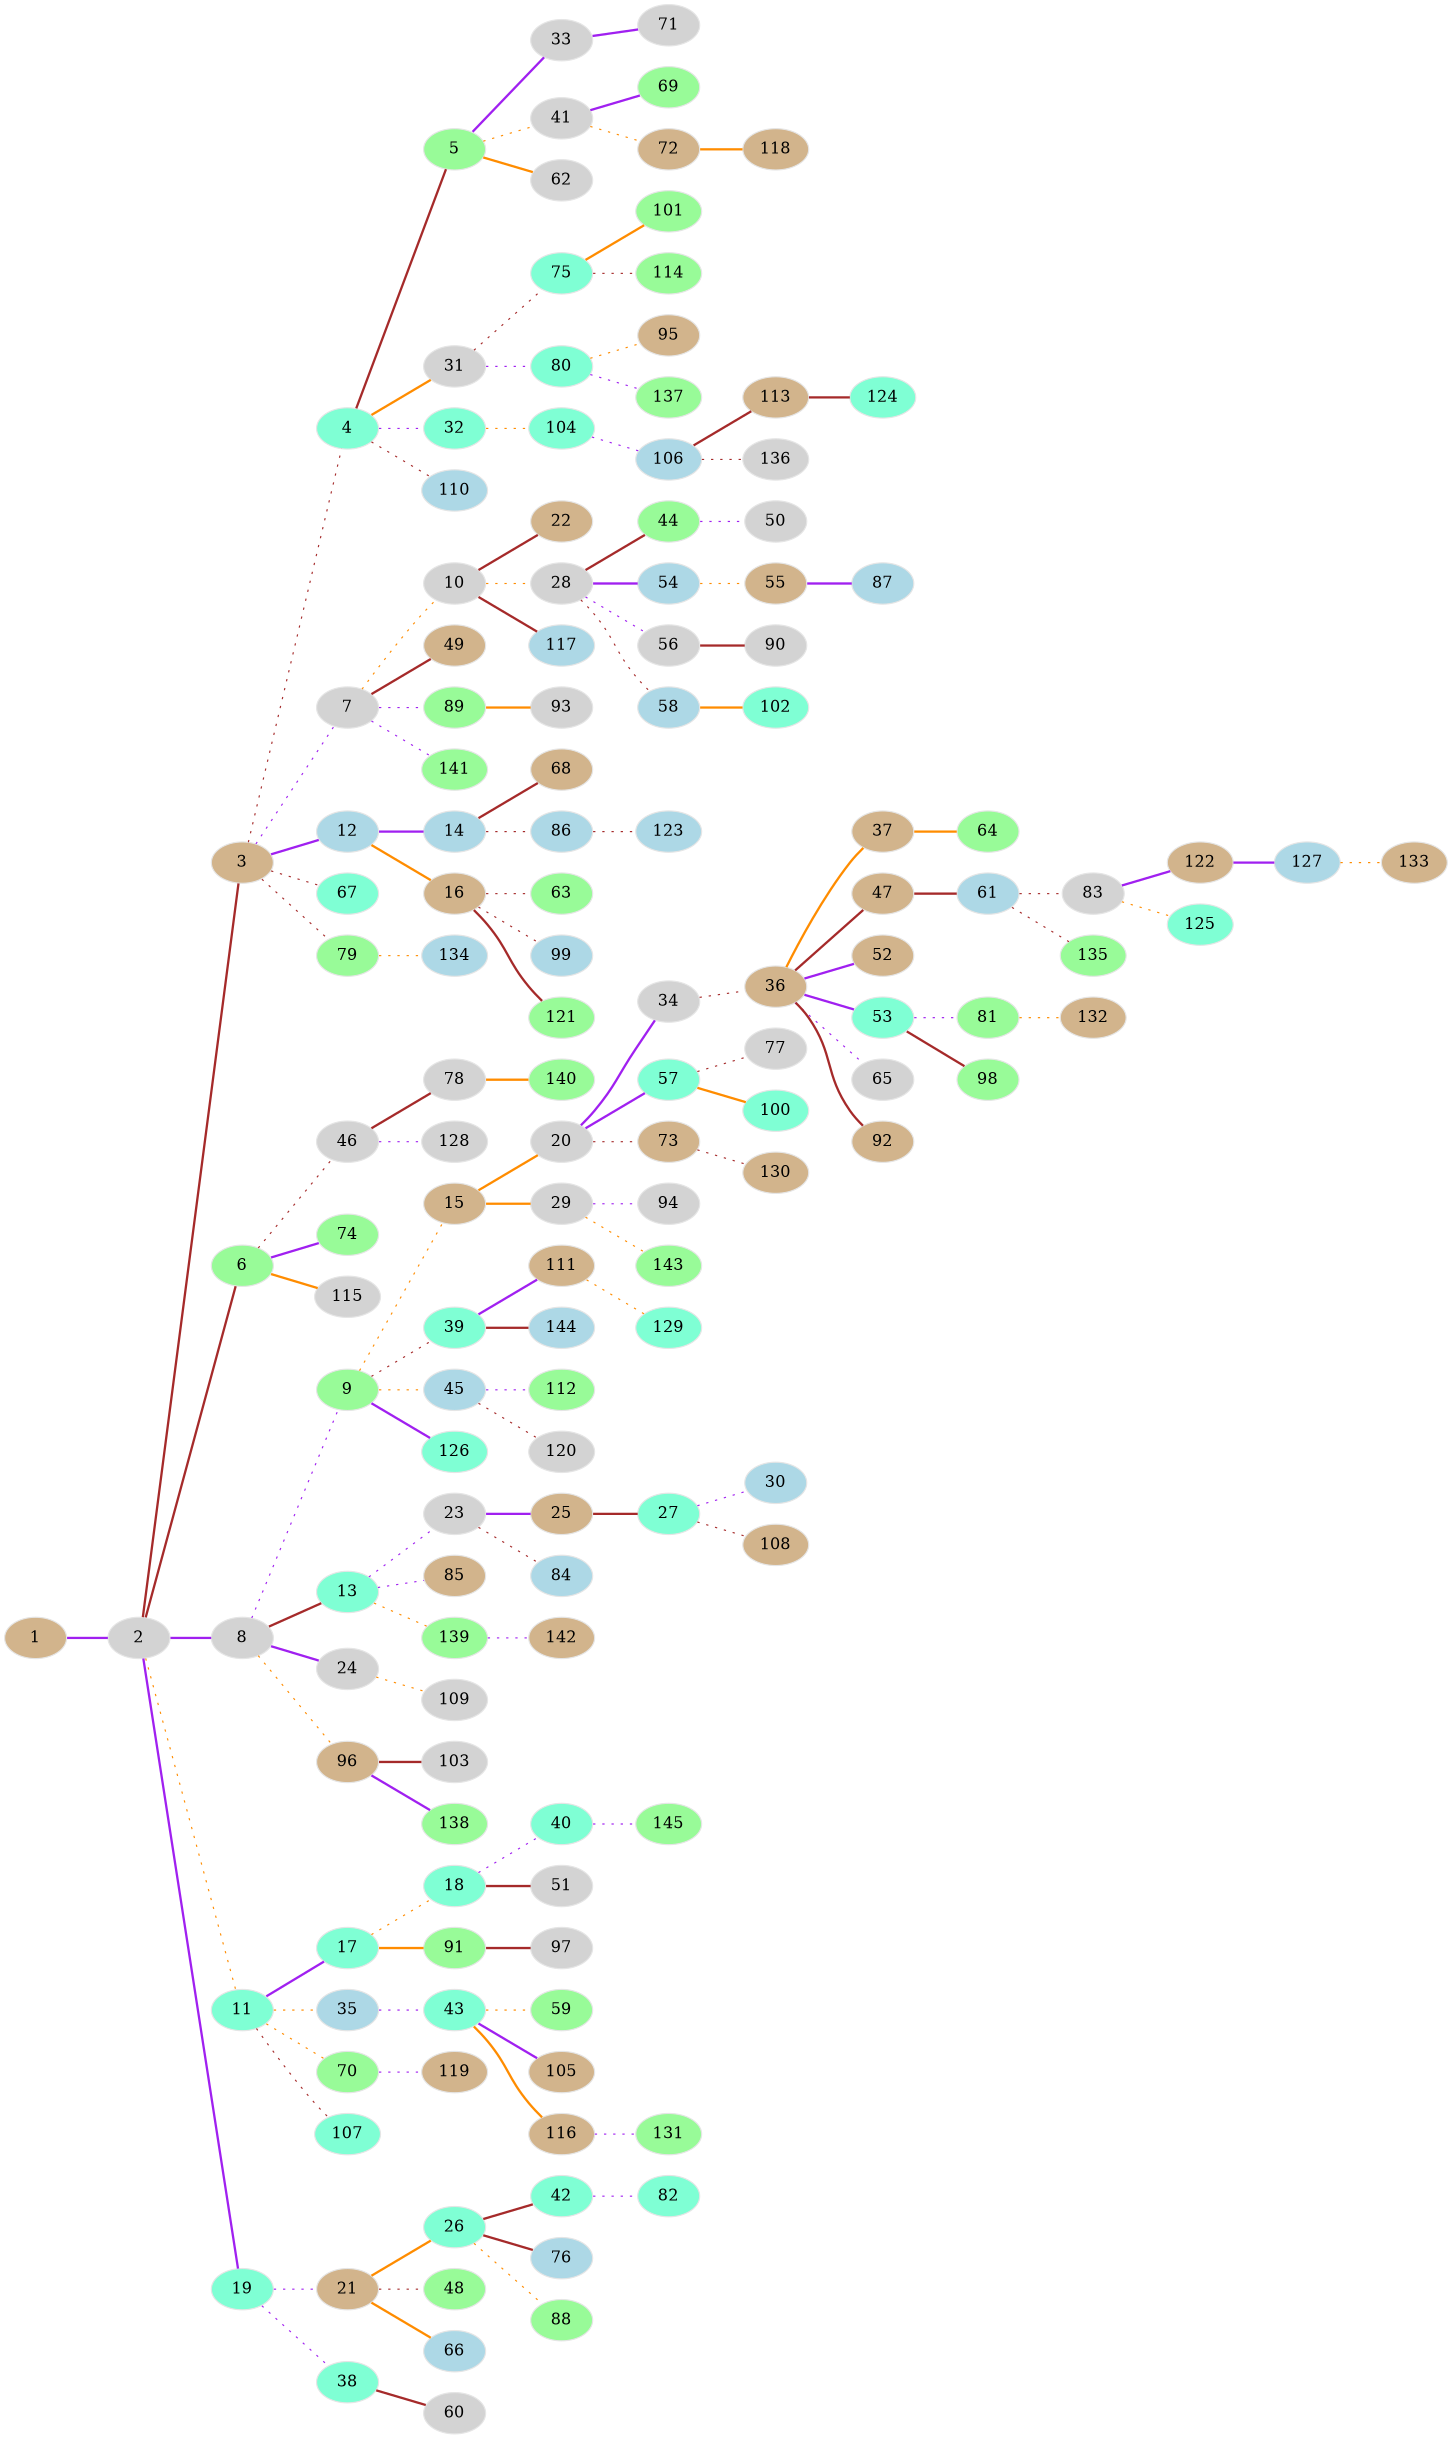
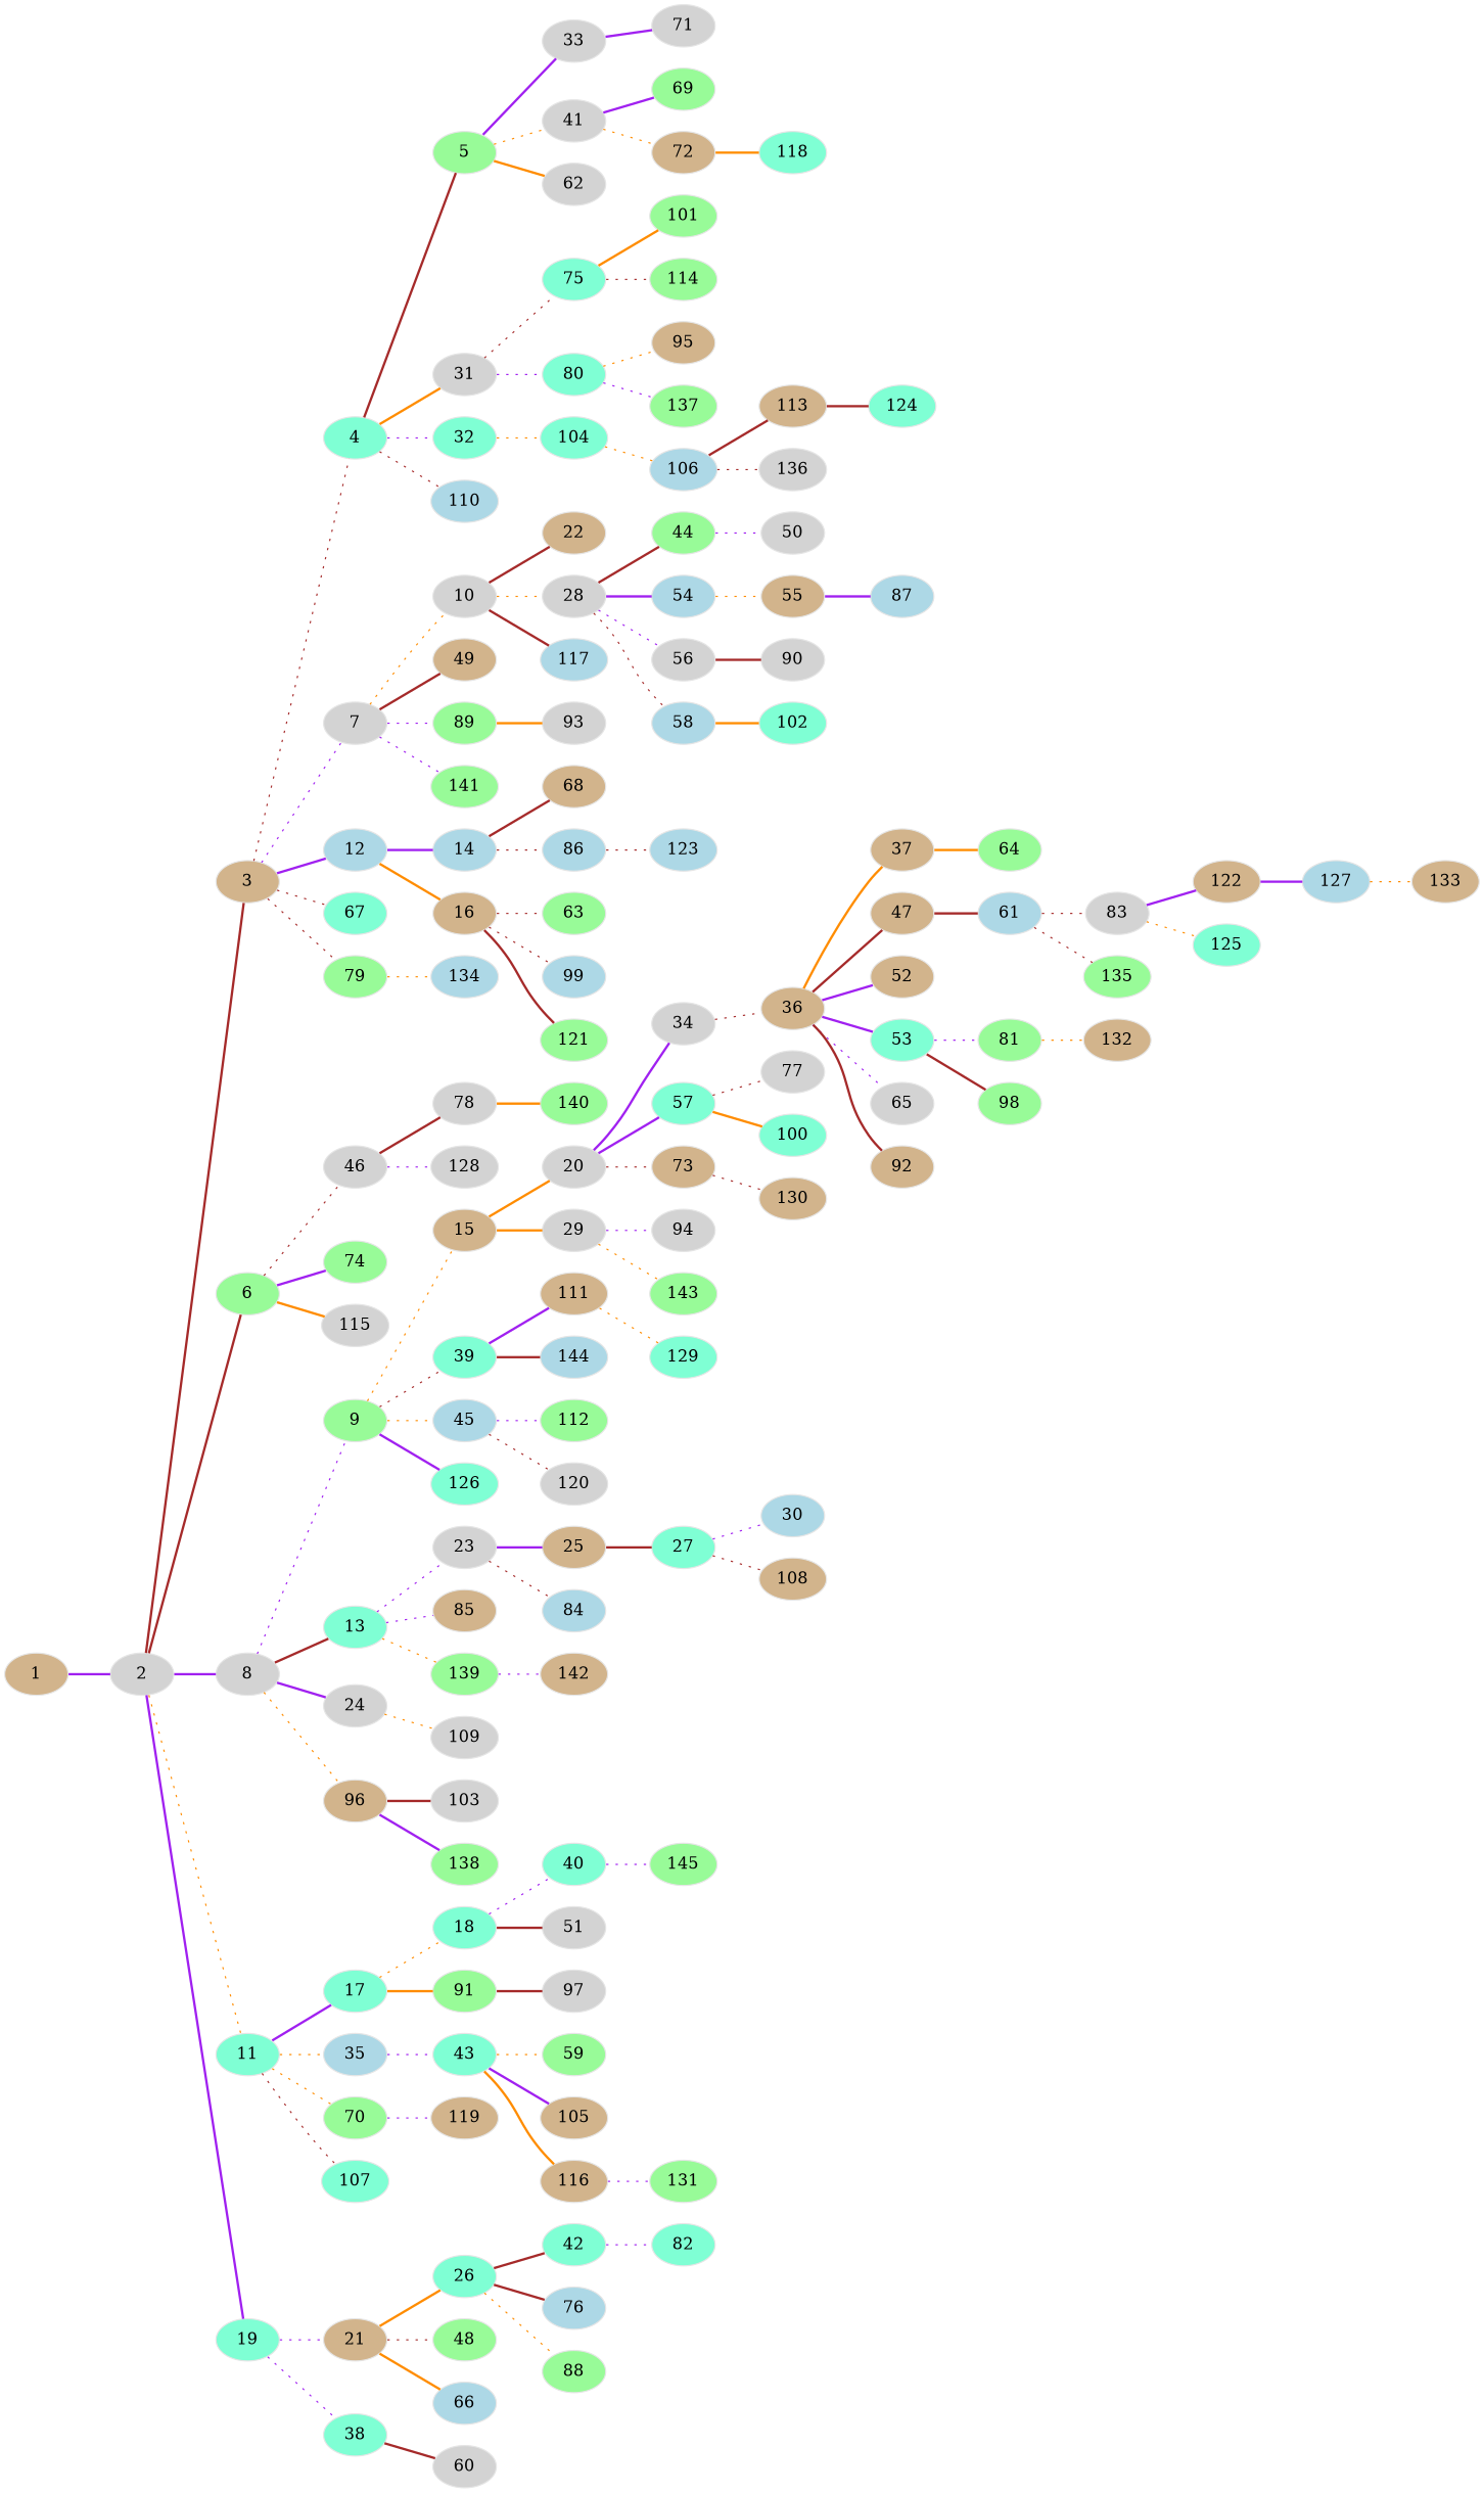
  graph {
    rankdir=LR
    node [color=gray90 fillcolor=lightgrey style=filled]
    edge [color=purple style=dotted]
    1 [fillcolor=tan]
    2
    3 [fillcolor=tan]
    6 [fillcolor=palegreen]
    8
    11 [fillcolor=aquamarine]
    19 [fillcolor=aquamarine]
    4 [fillcolor=aquamarine]
    7
    12 [fillcolor=lightblue]
    67 [fillcolor=aquamarine]
    79 [fillcolor=palegreen]
    46
    74 [fillcolor=palegreen]
    115
    9 [fillcolor=palegreen]
    13 [fillcolor=aquamarine]
    24
    96 [fillcolor=tan]
    17 [fillcolor=aquamarine]
    35 [fillcolor=lightblue]
    70 [fillcolor=palegreen]
    107 [fillcolor=aquamarine]
    21 [fillcolor=tan]
    38 [fillcolor=aquamarine]
    5 [fillcolor=palegreen]
    31
    32 [fillcolor=aquamarine]
    110 [fillcolor=lightblue]
    10
    49 [fillcolor=tan]
    89 [fillcolor=palegreen]
    141 [fillcolor=palegreen]
    14 [fillcolor=lightblue]
    16 [fillcolor=tan]
    134 [fillcolor=lightblue]
    33
    41
    62
    75 [fillcolor=aquamarine]
    80 [fillcolor=aquamarine]
    104 [fillcolor=aquamarine]
    71
    69 [fillcolor=palegreen]
    72 [fillcolor=tan]
    78
    128
    22 [fillcolor=tan]
    28
    117 [fillcolor=lightblue]
    93
    15 [fillcolor=tan]
    39 [fillcolor=aquamarine]
    45 [fillcolor=lightblue]
    126 [fillcolor=aquamarine]
    23
    85 [fillcolor=tan]
    139 [fillcolor=palegreen]
    109
    103
    138 [fillcolor=palegreen]
    20
    29
    111 [fillcolor=tan]
    144 [fillcolor=lightblue]
    112 [fillcolor=palegreen]
    120
    44 [fillcolor=palegreen]
    54 [fillcolor=lightblue]
    56
    58 [fillcolor=lightblue]
    18 [fillcolor=aquamarine]
    91 [fillcolor=palegreen]
    43 [fillcolor=aquamarine]
    119 [fillcolor=tan]
    68 [fillcolor=tan]
    86 [fillcolor=lightblue]
    63 [fillcolor=palegreen]
    99 [fillcolor=lightblue]
    121 [fillcolor=palegreen]
    25 [fillcolor=tan]
    84 [fillcolor=lightblue]
    142 [fillcolor=tan]
    123 [fillcolor=lightblue]
    34
    57 [fillcolor=aquamarine]
    73 [fillcolor=tan]
    94
    143 [fillcolor=palegreen]
    40 [fillcolor=aquamarine]
    51
    97
    145 [fillcolor=palegreen]
    26 [fillcolor=aquamarine]
    48 [fillcolor=palegreen]
    66 [fillcolor=lightblue]
    60
    36 [fillcolor=tan]
    77
    100 [fillcolor=aquamarine]
    130 [fillcolor=tan]
    42 [fillcolor=aquamarine]
    76 [fillcolor=lightblue]
    88 [fillcolor=palegreen]
    27 [fillcolor=aquamarine]
    30 [fillcolor=lightblue]
    108 [fillcolor=tan]
    82 [fillcolor=aquamarine]
    50
    55 [fillcolor=tan]
    90
    102 [fillcolor=aquamarine]
    101 [fillcolor=palegreen]
    114 [fillcolor=palegreen]
    95 [fillcolor=tan]
    137 [fillcolor=palegreen]
    106 [fillcolor=lightblue]
    37 [fillcolor=tan]
    47 [fillcolor=tan]
    52 [fillcolor=tan]
    53 [fillcolor=aquamarine]
    65
    92 [fillcolor=tan]
    59 [fillcolor=palegreen]
    105 [fillcolor=tan]
    116 [fillcolor=tan]
    64 [fillcolor=palegreen]
    61 [fillcolor=lightblue]
    81 [fillcolor=palegreen]
    98 [fillcolor=palegreen]
    129 [fillcolor=aquamarine]
-   118 [fillcolor=tan]
+   118 [fillcolor=aquamarine]
    131 [fillcolor=palegreen]
    140 [fillcolor=palegreen]
    83
    135 [fillcolor=palegreen]
    132 [fillcolor=tan]
    87 [fillcolor=lightblue]
    122 [fillcolor=tan]
    125 [fillcolor=aquamarine]
    127 [fillcolor=lightblue]
    113 [fillcolor=tan]
    136
    124 [fillcolor=aquamarine]
    133 [fillcolor=tan]
    1 -- 2 [style=bold]
    2 -- 3 [color=brown style=bold]
    2 -- 6 [color=brown style=bold]
    2 -- 8 [style=bold]
    2 -- 11 [color=darkorange]
    2 -- 19 [style=bold]
    3 -- 4 [color=brown]
    3 -- 7
    3 -- 12 [style=bold]
    3 -- 67 [color=brown]
    3 -- 79 [color=brown]
    6 -- 46 [color=brown]
    6 -- 74 [style=bold]
    6 -- 115 [color=darkorange style=bold]
    8 -- 9
    8 -- 13 [color=brown style=bold]
    8 -- 24 [style=bold]
    8 -- 96 [color=darkorange]
    11 -- 17 [style=bold]
    11 -- 35 [color=darkorange]
    11 -- 70 [color=darkorange]
    11 -- 107 [color=brown]
    19 -- 21
    19 -- 38
    4 -- 5 [color=brown style=bold]
    4 -- 31 [color=darkorange style=bold]
    4 -- 32
    4 -- 110 [color=brown]
    7 -- 10 [color=darkorange]
    7 -- 49 [color=brown style=bold]
    7 -- 89
    7 -- 141
    12 -- 14 [style=bold]
    12 -- 16 [color=darkorange style=bold]
    79 -- 134 [color=darkorange]
    46 -- 78 [color=brown style=bold]
    46 -- 128
    9 -- 15 [color=darkorange]
    9 -- 39 [color=brown]
    9 -- 45 [color=darkorange]
    9 -- 126 [style=bold]
    13 -- 23
    13 -- 85
    13 -- 139 [color=darkorange]
    24 -- 109 [color=darkorange]
    96 -- 103 [color=brown style=bold]
    96 -- 138 [style=bold]
    17 -- 18 [color=darkorange]
    17 -- 91 [color=darkorange style=bold]
    35 -- 43
    70 -- 119
    21 -- 26 [color=darkorange style=bold]
    21 -- 48 [color=brown]
    21 -- 66 [color=darkorange style=bold]
    38 -- 60 [color=brown style=bold]
    5 -- 33 [style=bold]
    5 -- 41 [color=darkorange]
    5 -- 62 [color=darkorange style=bold]
    31 -- 75 [color=brown]
    31 -- 80
    32 -- 104 [color=darkorange]
    10 -- 22 [color=brown style=bold]
    10 -- 28 [color=darkorange]
    10 -- 117 [color=brown style=bold]
    89 -- 93 [color=darkorange style=bold]
    14 -- 68 [color=brown style=bold]
    14 -- 86 [color=brown]
    16 -- 63 [color=brown]
    16 -- 99 [color=brown]
    16 -- 121 [color=brown style=bold]
    33 -- 71 [style=bold]
    41 -- 69 [style=bold]
    41 -- 72 [color=darkorange]
    75 -- 101 [color=darkorange style=bold]
    75 -- 114 [color=brown]
    80 -- 95 [color=darkorange]
    80 -- 137
-   104 -- 106
+   104 -- 106 [color=darkorange]
    72 -- 118 [color=darkorange style=bold]
    78 -- 140 [color=darkorange style=bold]
    28 -- 44 [color=brown style=bold]
    28 -- 54 [style=bold]
    28 -- 56
    28 -- 58 [color=brown]
    15 -- 20 [color=darkorange style=bold]
    15 -- 29 [color=darkorange style=bold]
    39 -- 111 [style=bold]
    39 -- 144 [color=brown style=bold]
    45 -- 112
    45 -- 120 [color=brown]
    23 -- 25 [style=bold]
    23 -- 84 [color=brown]
    139 -- 142
    20 -- 34 [style=bold]
    20 -- 57 [style=bold]
    20 -- 73 [color=brown]
    29 -- 94
    29 -- 143 [color=darkorange]
    111 -- 129 [color=darkorange]
    44 -- 50
    54 -- 55 [color=darkorange]
    56 -- 90 [color=brown style=bold]
    58 -- 102 [color=darkorange style=bold]
    18 -- 40
    18 -- 51 [color=brown style=bold]
    91 -- 97 [color=brown style=bold]
    43 -- 59 [color=darkorange]
    43 -- 105 [style=bold]
    43 -- 116 [color=darkorange style=bold]
    86 -- 123 [color=brown]
    25 -- 27 [color=brown style=bold]
    34 -- 36 [color=brown]
    57 -- 77 [color=brown]
    57 -- 100 [color=darkorange style=bold]
    73 -- 130 [color=brown]
    40 -- 145
    26 -- 42 [color=brown style=bold]
    26 -- 76 [color=brown style=bold]
    26 -- 88 [color=darkorange]
    36 -- 37 [color=darkorange style=bold]
    36 -- 47 [color=brown style=bold]
    36 -- 52 [style=bold]
    36 -- 53 [style=bold]
    36 -- 65
    36 -- 92 [color=brown style=bold]
    42 -- 82
    27 -- 30
    27 -- 108 [color=brown]
    55 -- 87 [style=bold]
    106 -- 113 [color=brown style=bold]
    106 -- 136 [color=brown]
    37 -- 64 [color=darkorange style=bold]
    47 -- 61 [color=brown style=bold]
    53 -- 81
    53 -- 98 [color=brown style=bold]
    116 -- 131
    61 -- 83 [color=brown]
    61 -- 135 [color=brown]
    81 -- 132 [color=darkorange]
    83 -- 122 [style=bold]
    83 -- 125 [color=darkorange]
    122 -- 127 [style=bold]
    127 -- 133 [color=darkorange]
    113 -- 124 [color=brown style=bold]
  }
